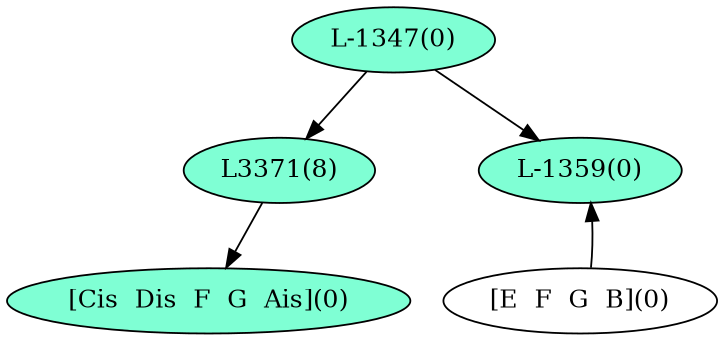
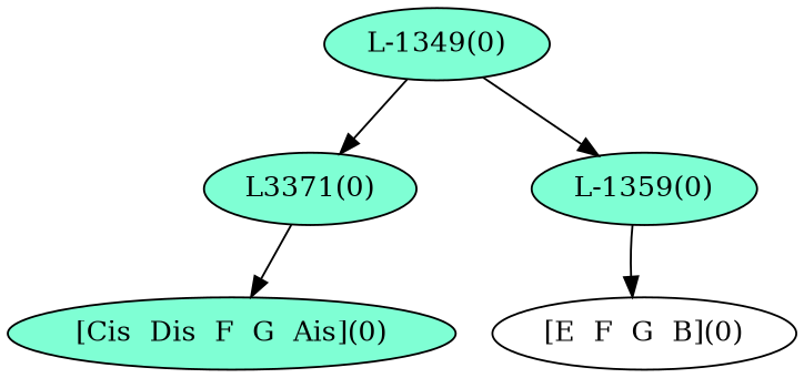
  digraph {
    node [fillcolor=aquamarine style=filled]
-   "L-1349(0)" [label="L-1347(0)"]
-   "L3371(0)" [label="L3371(8)"]
+   "L-1349(0)"
+   "L3371(0)"
    "L-1359(0)"
    "[Cis  Dis  F  G  Ais](0)"
    "[E  F  G  B](0)" [fillcolor=white]
    subgraph sub_1 {
      rank=min
      "L-1349(0)"
    }
    subgraph sub_2 {
      rank=same
      "L3371(0)"
      "L-1359(0)"
    }
    subgraph sub_3 {
      rank=max
      "[Cis  Dis  F  G  Ais](0)"
      "[E  F  G  B](0)"
    }
    "L-1349(0)" -> "L3371(0)"
    "L-1349(0)" -> "L-1359(0)"
    "L3371(0)" -> "[Cis  Dis  F  G  Ais](0)"
-   "[E  F  G  B](0)" -> "L-1359(0)"
+   "L-1359(0)" -> "[E  F  G  B](0)"
  }
